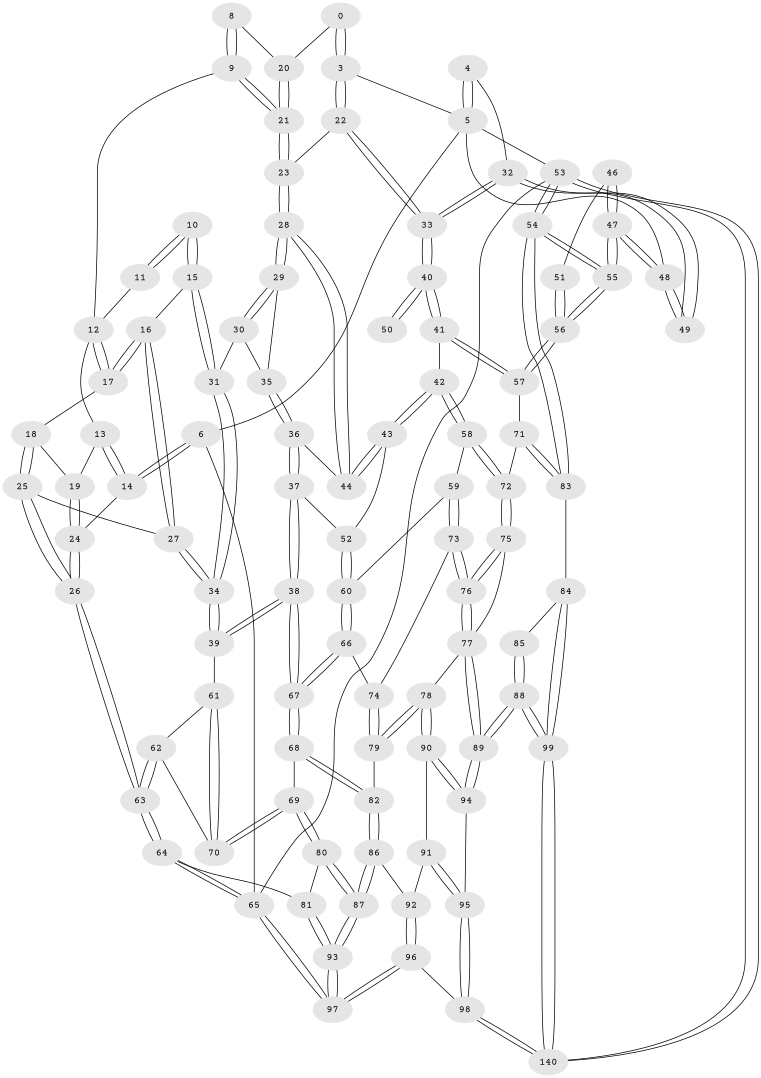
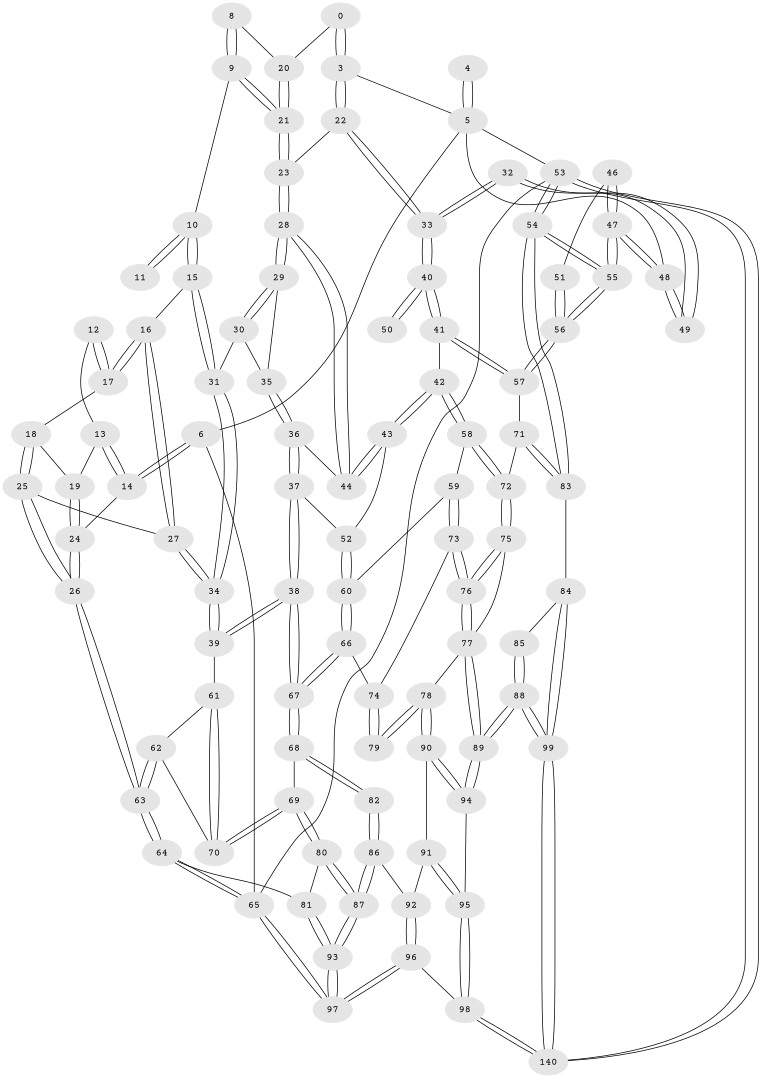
  graph {
    fontname="Courier Prime"
    node [color=gray90 fontname="Courier Prime" style=filled]
    edge [fontname="Courier Prime"]
    n1 [label=0]
    3
    20
    8
    9
    22
    5
    21
    4
    32
    23
    33
    6
    48
    53
    49
    14
    65
    54
    n20 [label=140]
    24
    97
    11
    12
    10
    15
    16
    31
    13
    17
    19
    18
    26
    27
    34
    25
    28
    40
    29
    44
    63
    64
    39
    30
    35
    36
    41
    50
    61
    37
    38
    52
    67
    60
    68
    62
    70
    42
    57
    43
    58
    71
    59
    72
    46
    47
    51
    55
    56
    66
    83
    84
    73
    75
    74
    76
    81
    93
    79
    69
    82
    80
    86
    87
    77
    85
    88
    78
    89
    90
    94
    91
    92
    99
    96
    95
    98
    n1 -- 3
    n1 -- 3
    n1 -- 20
    3 -- 22
    3 -- 22
    3 -- 5
    20 -- 21
    20 -- 21
    8 -- 20
    8 -- 9
    8 -- 9
    9 -- 21
    9 -- 21
-   9 -- 12
+   9 -- 10
    22 -- 23
    22 -- 33
    22 -- 33
    5 -- 6
    5 -- 48
    5 -- 53
    21 -- 23
    21 -- 23
    4 -- 5
    4 -- 5
-   4 -- 32
    32 -- 33
    32 -- 33
    32 -- 49
    32 -- 49
    23 -- 28
    23 -- 28
    33 -- 40
    33 -- 40
    6 -- 14
    6 -- 14
    6 -- 65
    48 -- 49
    48 -- 49
    53 -- 65
    53 -- 54
    53 -- 54
    53 -- n20
    53 -- n20
    14 -- 24
    65 -- 97
    65 -- 97
    54 -- 55
    54 -- 55
    54 -- 83
    54 -- 83
    24 -- 26
    24 -- 26
-   11 -- 12
    12 -- 13
    12 -- 17
    12 -- 17
    10 -- 11
    10 -- 11
    10 -- 15
    10 -- 15
    15 -- 16
    15 -- 31
    15 -- 31
    16 -- 17
    16 -- 17
    16 -- 27
    16 -- 27
    31 -- 34
    31 -- 34
    13 -- 14
    13 -- 14
    13 -- 19
    17 -- 18
    19 -- 24
    19 -- 24
    18 -- 19
    18 -- 25
    18 -- 25
    26 -- 63
    26 -- 63
    27 -- 34
    27 -- 34
    34 -- 39
    34 -- 39
    25 -- 26
    25 -- 26
    25 -- 27
    28 -- 29
    28 -- 29
    28 -- 44
    28 -- 44
    40 -- 41
    40 -- 41
    40 -- 50
    40 -- 50
    29 -- 30
    29 -- 30
    29 -- 35
    63 -- 64
    63 -- 64
    64 -- 65
    64 -- 65
    64 -- 81
    39 -- 61
    30 -- 31
    30 -- 35
    35 -- 36
    35 -- 36
    36 -- 44
    36 -- 37
    36 -- 37
    41 -- 42
    41 -- 57
    41 -- 57
    61 -- 62
    61 -- 70
    61 -- 70
    37 -- 38
    37 -- 38
    37 -- 52
    38 -- 39
    38 -- 39
    38 -- 67
    38 -- 67
    52 -- 60
    52 -- 60
    67 -- 68
    67 -- 68
    60 -- 66
    60 -- 66
    68 -- 69
    68 -- 82
    68 -- 82
    62 -- 63
    62 -- 63
    62 -- 70
    42 -- 43
    42 -- 43
    42 -- 58
    42 -- 58
    57 -- 71
    43 -- 44
    43 -- 44
    43 -- 52
    58 -- 59
    58 -- 72
    58 -- 72
    71 -- 72
    71 -- 83
    71 -- 83
    59 -- 60
    59 -- 73
    59 -- 73
    72 -- 75
    72 -- 75
    46 -- 47
    46 -- 47
    46 -- 51
    47 -- 48
    47 -- 48
    47 -- 55
    47 -- 55
    51 -- 56
    51 -- 56
    55 -- 56
    55 -- 56
    56 -- 57
    56 -- 57
    66 -- 67
    66 -- 67
    66 -- 74
    83 -- 84
    84 -- 85
    84 -- 99
    84 -- 99
    73 -- 74
    73 -- 76
    73 -- 76
    75 -- 76
    75 -- 76
    75 -- 77
    74 -- 79
    74 -- 79
    76 -- 77
    76 -- 77
    81 -- 93
    81 -- 93
    93 -- 97
    93 -- 97
-   79 -- 82
    69 -- 70
    69 -- 70
    69 -- 80
    69 -- 80
    82 -- 86
    82 -- 86
    80 -- 81
    80 -- 87
    80 -- 87
    86 -- 87
    86 -- 87
    86 -- 92
    87 -- 93
    87 -- 93
    77 -- 78
    77 -- 89
    77 -- 89
    85 -- 88
    85 -- 88
    88 -- 89
    88 -- 89
    88 -- 99
    88 -- 99
    78 -- 79
    78 -- 79
    78 -- 90
    78 -- 90
    89 -- 94
    89 -- 94
    90 -- 94
    90 -- 94
    90 -- 91
    94 -- 95
    91 -- 92
    91 -- 95
    91 -- 95
    92 -- 96
    92 -- 96
    99 -- n20
    99 -- n20
    96 -- 97
    96 -- 97
    96 -- 98
    95 -- 98
    95 -- 98
    98 -- n20
    98 -- n20
  }
